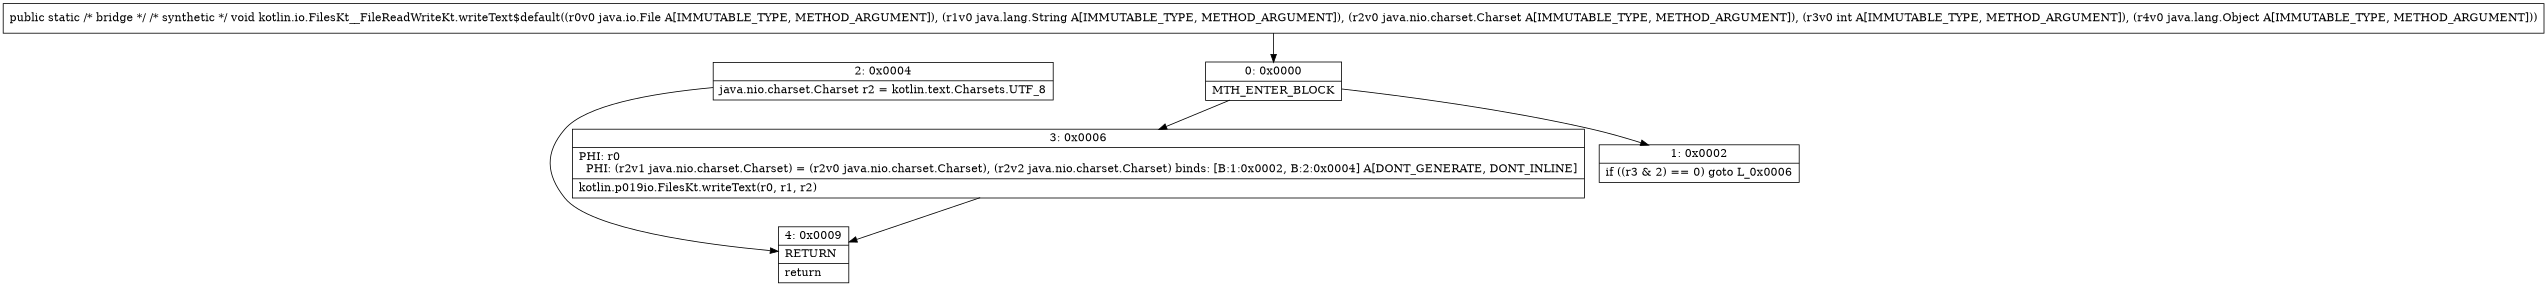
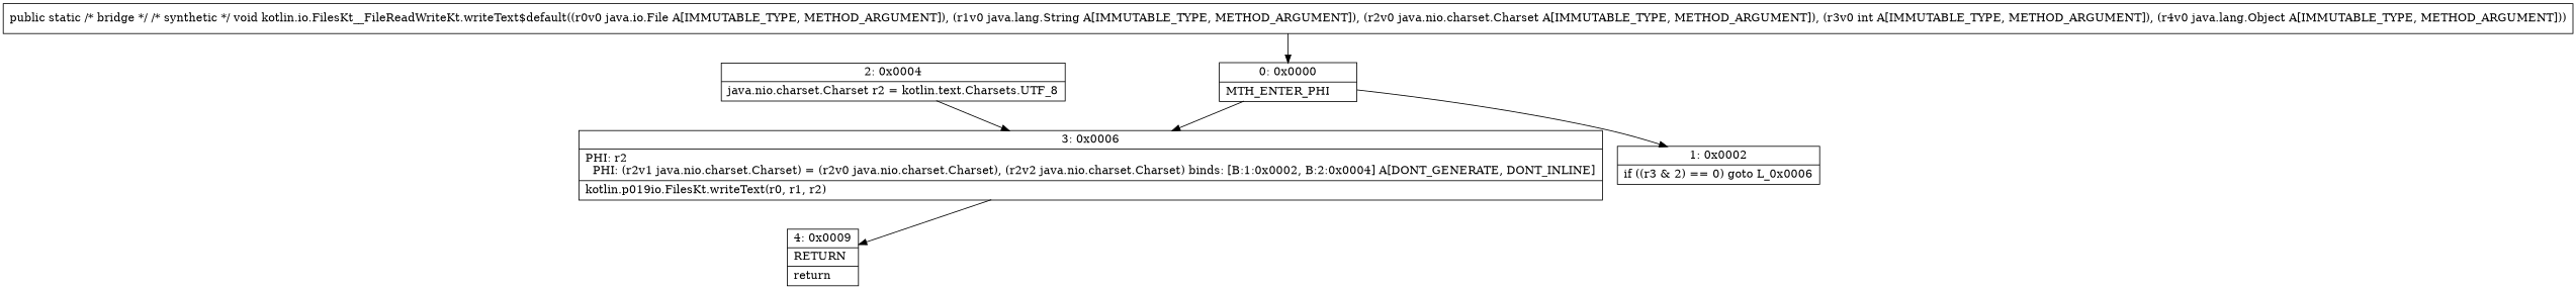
  digraph {
    node [shape=record]
-   n1 [label="{0\:\ 0x0000|MTH_ENTER_BLOCK\l}"]
+   n1 [label="{0\:\ 0x0000|MTH_ENTER_PHI\l}"]
    n2 [label="{1\:\ 0x0002|if ((r3 & 2) == 0) goto L_0x0006\l}"]
-   n3 [label="{3\:\ 0x0006|PHI: r0 \l  PHI: (r2v1 java.nio.charset.Charset) = (r2v0 java.nio.charset.Charset), (r2v2 java.nio.charset.Charset) binds: [B:1:0x0002, B:2:0x0004] A[DONT_GENERATE, DONT_INLINE]\l|kotlin.p019io.FilesKt.writeText(r0, r1, r2)\l}"]
+   n3 [label="{3\:\ 0x0006|PHI: r2 \l  PHI: (r2v1 java.nio.charset.Charset) = (r2v0 java.nio.charset.Charset), (r2v2 java.nio.charset.Charset) binds: [B:1:0x0002, B:2:0x0004] A[DONT_GENERATE, DONT_INLINE]\l|kotlin.p019io.FilesKt.writeText(r0, r1, r2)\l}"]
    n4 [label="{2\:\ 0x0004|java.nio.charset.Charset r2 = kotlin.text.Charsets.UTF_8\l}"]
    n5 [label="{4\:\ 0x0009|RETURN\l|return\l}"]
    n6 [label="{public static \/* bridge *\/ \/* synthetic *\/ void kotlin.io.FilesKt__FileReadWriteKt.writeText$default((r0v0 java.io.File A[IMMUTABLE_TYPE, METHOD_ARGUMENT]), (r1v0 java.lang.String A[IMMUTABLE_TYPE, METHOD_ARGUMENT]), (r2v0 java.nio.charset.Charset A[IMMUTABLE_TYPE, METHOD_ARGUMENT]), (r3v0 int A[IMMUTABLE_TYPE, METHOD_ARGUMENT]), (r4v0 java.lang.Object A[IMMUTABLE_TYPE, METHOD_ARGUMENT])) }"]
    n1 -> n2
    n1 -> n3
    n3 -> n5
-   n4 -> n5
+   n4 -> n3
    n6 -> n1
  }
